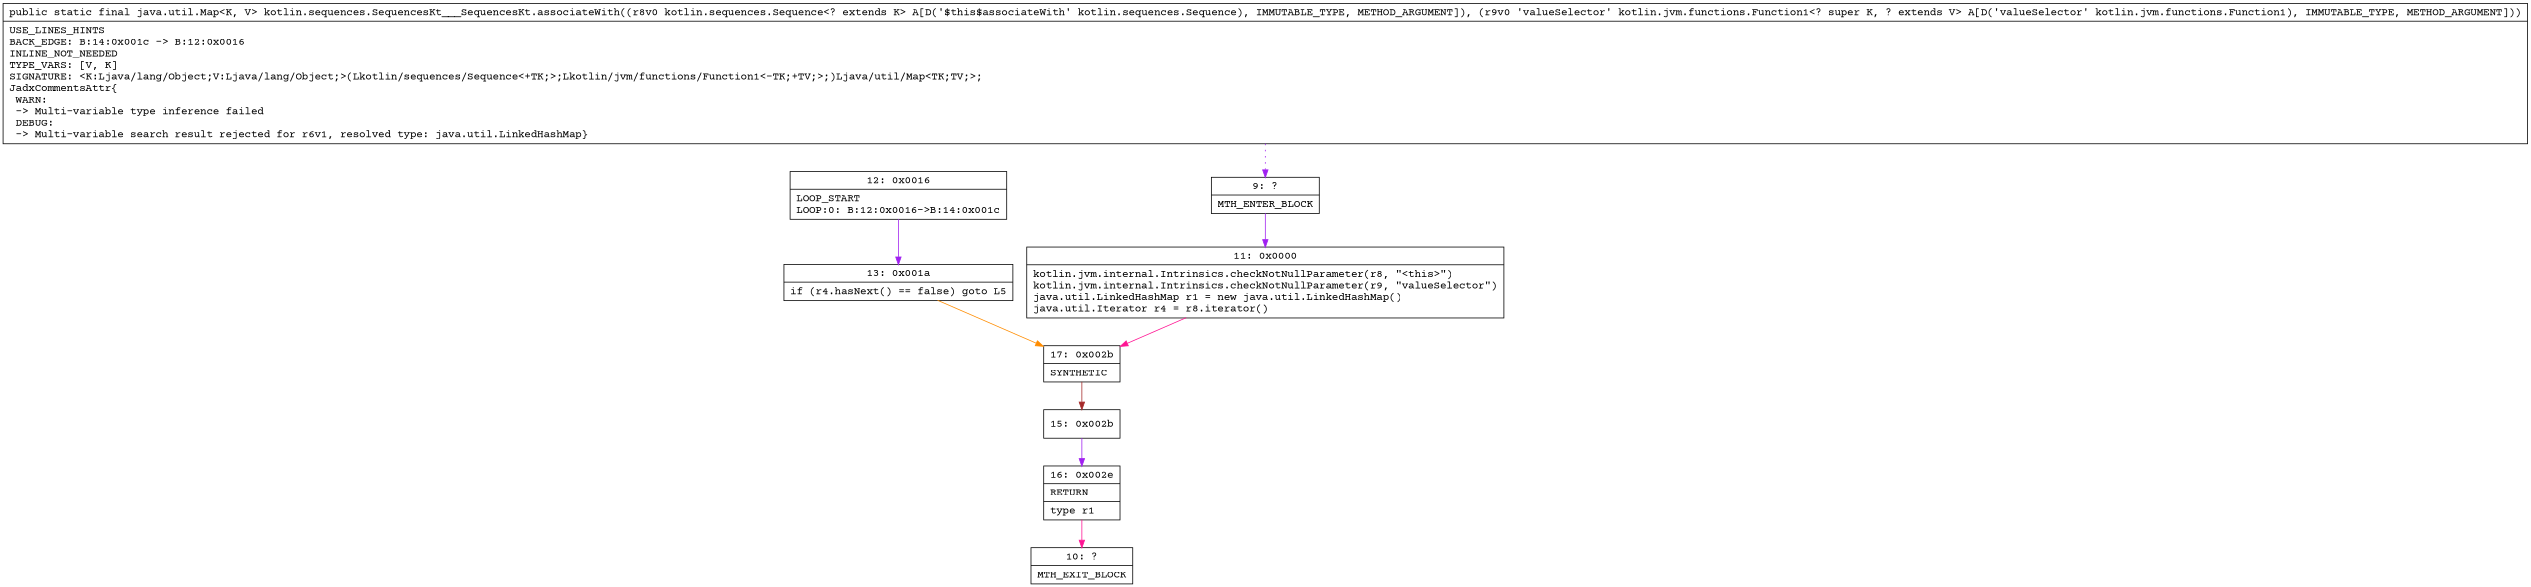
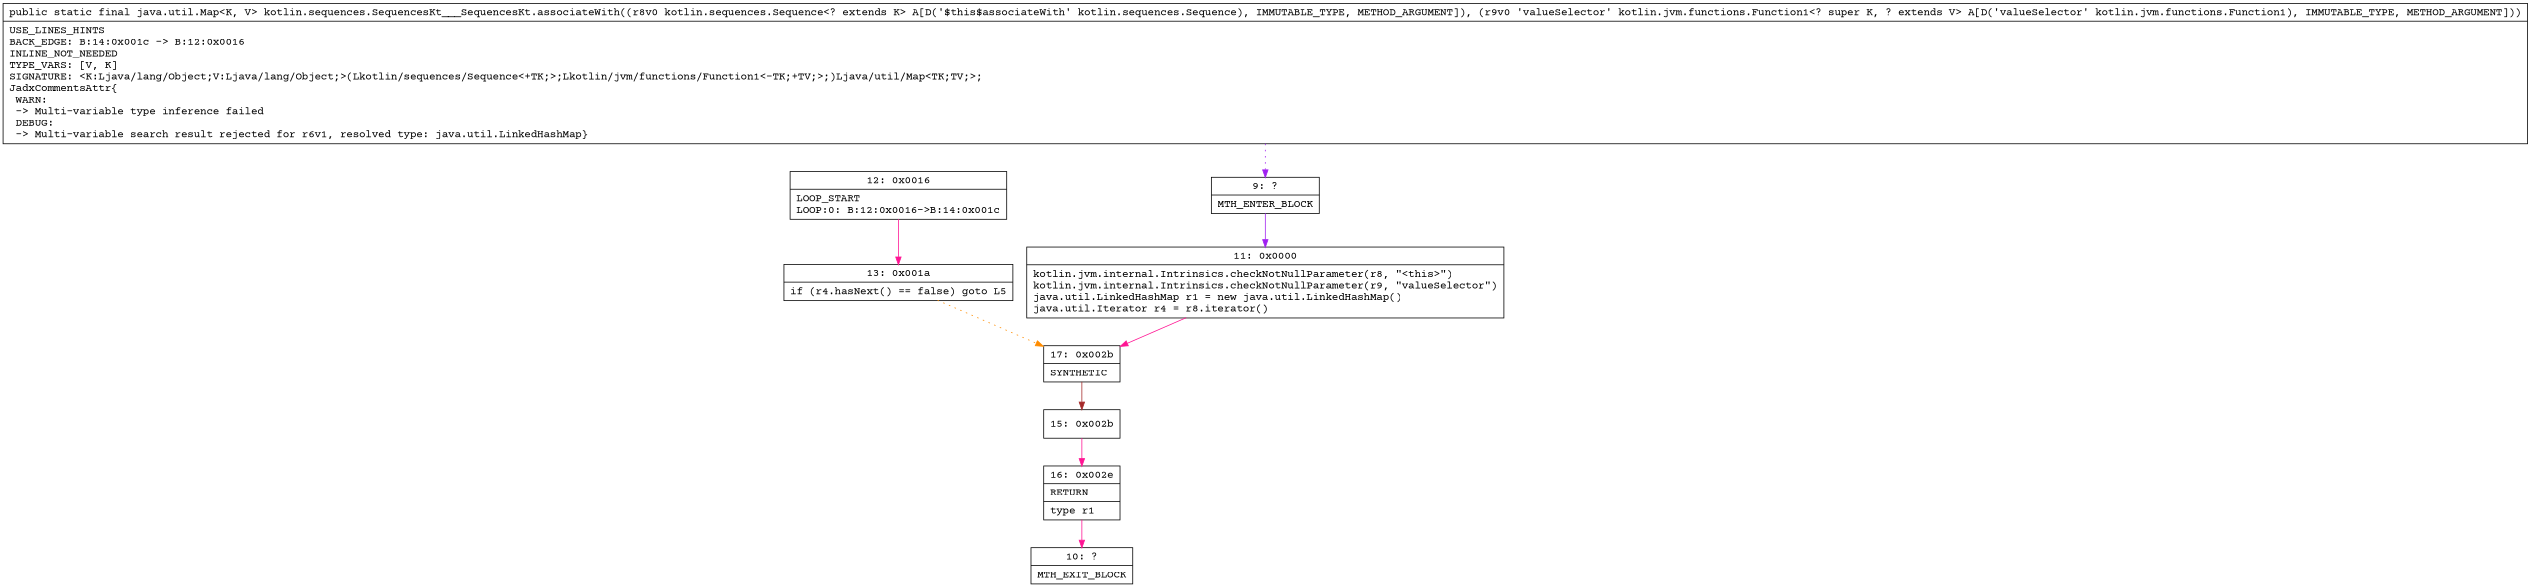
  digraph {
    fontname="Courier Prime"
    node [fontname="Courier Prime" shape=record]
    edge [color=purple fontname="Courier Prime" style=solid]
    n1 [label="{9\:\ ?|MTH_ENTER_BLOCK\l}"]
    n2 [label="{11\:\ 0x0000|kotlin.jvm.internal.Intrinsics.checkNotNullParameter(r8, \"\<this\>\")\lkotlin.jvm.internal.Intrinsics.checkNotNullParameter(r9, \"valueSelector\")\ljava.util.LinkedHashMap r1 = new java.util.LinkedHashMap()\ljava.util.Iterator r4 = r8.iterator()\l}"]
    n3 [label="{17\:\ 0x002b|SYNTHETIC\l}"]
    n4 [label="{12\:\ 0x0016|LOOP_START\lLOOP:0: B:12:0x0016\-\>B:14:0x001c\l}"]
    n5 [label="{13\:\ 0x001a|if (r4.hasNext() == false) goto L5\l}"]
    n6 [label="{15\:\ 0x002b}"]
    n7 [label="{16\:\ 0x002e|RETURN\l|type r1\l}"]
    n8 [label="{10\:\ ?|MTH_EXIT_BLOCK\l}"]
    n9 [label="{public static final java.util.Map\<K, V\> kotlin.sequences.SequencesKt___SequencesKt.associateWith((r8v0 kotlin.sequences.Sequence\<? extends K\> A[D('$this$associateWith' kotlin.sequences.Sequence), IMMUTABLE_TYPE, METHOD_ARGUMENT]), (r9v0 'valueSelector' kotlin.jvm.functions.Function1\<? super K, ? extends V\> A[D('valueSelector' kotlin.jvm.functions.Function1), IMMUTABLE_TYPE, METHOD_ARGUMENT]))  | USE_LINES_HINTS\lBACK_EDGE: B:14:0x001c \-\> B:12:0x0016\lINLINE_NOT_NEEDED\lTYPE_VARS: [V, K]\lSIGNATURE: \<K:Ljava\/lang\/Object;V:Ljava\/lang\/Object;\>(Lkotlin\/sequences\/Sequence\<+TK;\>;Lkotlin\/jvm\/functions\/Function1\<\-TK;+TV;\>;)Ljava\/util\/Map\<TK;TV;\>;\lJadxCommentsAttr\{\l WARN: \l \-\> Multi\-variable type inference failed\l DEBUG: \l \-\> Multi\-variable search result rejected for r6v1, resolved type: java.util.LinkedHashMap\}\l}"]
    n1 -> n2
    n2 -> n3 [color=deeppink]
    n3 -> n6 [color=brown]
-   n4 -> n5
-   n5 -> n3 [color=darkorange]
-   n6 -> n7
+   n4 -> n5 [color=deeppink]
+   n5 -> n3 [color=darkorange style=dotted]
+   n6 -> n7 [color=deeppink]
    n7 -> n8 [color=deeppink]
    n9 -> n1 [style=dotted]
  }
